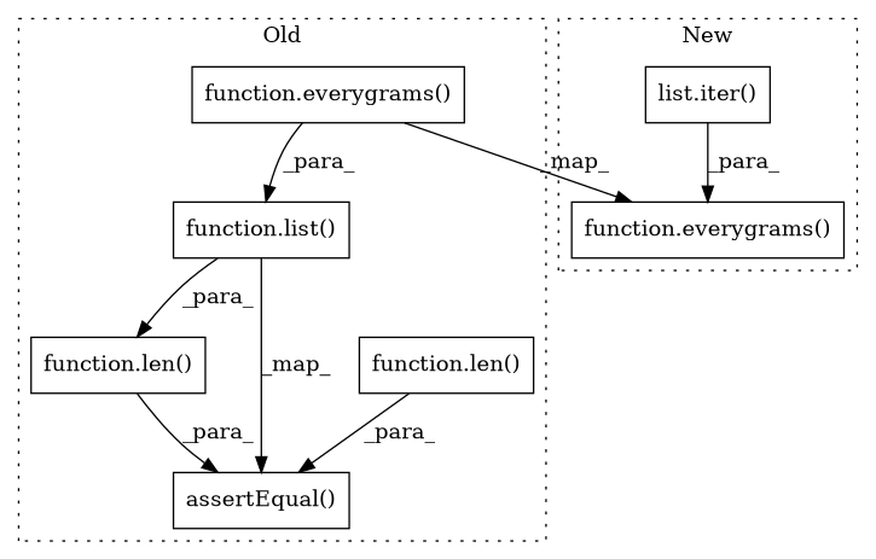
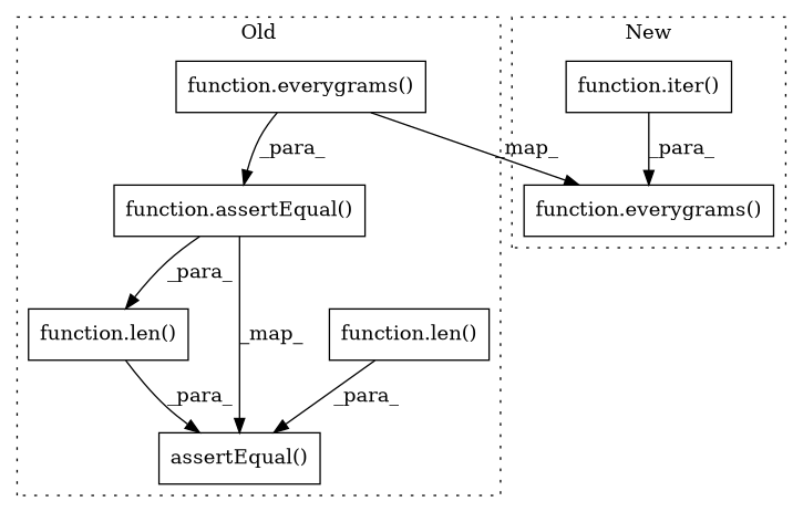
  digraph {
    node [a=75 l="5,1" shape=box]
-   n1 [label="function.list()" s="1284,1326"]
+   n1 [label="function.assertEqual()" s="1284,1326"]
    n2 [l="4,1" label="function.len()" s="1867,1877"]
    n3 [l="17,1" label="assertEqual()" s="1850,1900"]
    n4 [l="4,1" label="function.len()" s="1880,1899"]
    n5 [l="11,12" label="function.everygrams()" s="1289,1314"]
-   n6 [label="list.iter()" s="763,782"]
+   n6 [label="function.iter()" s="763,782"]
    n7 [l="11,12" label="function.everygrams()" s="752,783"]
    subgraph cluster_1 {
      label=Old
      style=dotted
      n1
      n2
      n3
      n4
      n5
    }
    subgraph cluster_2 {
      label=New
      style=dotted
      n6
      n7
    }
    n1 -> n2 [label=_para_]
    n1 -> n3 [label=_map_]
    n2 -> n3 [label=_para_]
    n4 -> n3 [label=_para_]
    n5 -> n1 [label=_para_]
    n5 -> n7 [label=_map_]
    n6 -> n7 [label=_para_]
  }
